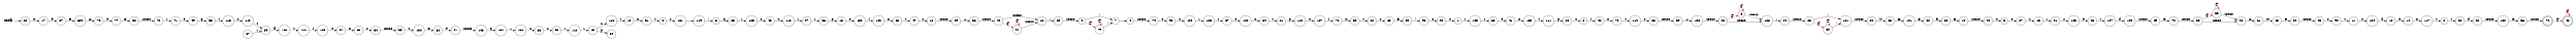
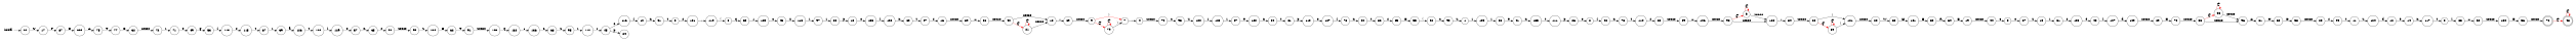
  digraph {
    rankdir=LR
    node [shape=circle]
    0
    83
    52
    130
    1
    105
    88
    41
    2
    42
    73
    114
    3
    131
    119
    8
    4
    74
    93
    100
    5
    27
    15
    31
    6
    128
    84
    28
    7
    65
    125
    46
    9
    79
    10
    51
    11
    124
    12
    14
    117
    13
    133
    102
    60
    103
    43
    16
    89
    36
    40
    17
    87
    n54 [label=604]
    75
    18
    69
    19
    44
    20
    38
    101
    30
    21
    22
    initial [shape=plaintext]
    23
    59
    106
    98
    116
    25
    94
    26
    121
    80
    29
    70
    33
    66
    96
    64
    107
    32
    72
    71
    49
    61
    63
    34
    81
    110
    127
    35
    54
    99
    134
    37
    120
    39
    126
    122
    129
    135
    111
    109
    45
    24
    118
    97
    86
    47
    48 [shape=doublecircle]
    53
    113
    115
    50
    82
    85
    55
    56
    76 [shape=doublecircle]
    67
    62
    92
    90
    57
    58
    91
    108
    132
    68
    95
    112
    123
    77
    78
    136
    0 -> 83 [label=i]
-   83 -> 52 [label=d]
+   83 -> 52 [label="+"]
    52 -> 130 [label="\u0020"]
    130 -> 56 [label="="]
    1 -> 105 [label=r]
    105 -> 88 [label=r]
    88 -> 41 [label=e]
    41 -> 135 [label=n]
    2 -> 42 [label=i]
    42 -> 73 [label=n]
    73 -> 114 [label=t]
    114 -> 23 [label=s]
    3 -> 131 [label=s]
    131 -> 119 [label=","]
    119 -> 8 [label="("]
    8 -> 65 [label=q]
    4 -> 74 [label="\u0020"]
    74 -> 93 [label=c]
    93 -> 100 [label=u]
    100 -> 123 [label=r]
    5 -> 27 [label=o]
    27 -> 15 [label=u]
    15 -> 31 [label=r]
    31 -> 103 [label=s]
    6 -> 6 [color=red label="@"]
    6 -> 128 [label="\u0020"]
    128 -> 84 [label="-"]
    84 -> 28 [label="\u0020"]
    28 -> 121 [label=")"]
    28 -> 80 [color=red label="@"]
    7 -> 4 [label=","]
    65 -> 125 [label=1]
    125 -> 46 [label=c]
    46 -> 118 [label=u]
-   9 -> 7 [label=")"]
+   9 -> 7 [label=")" color=red]
    9 -> 79 [color=red label="@"]
    79 -> 7 [label=")"]
    79 -> 79 [color=red label="@"]
    10 -> 51 [label=n]
    51 -> 3 [label=t]
    11 -> 124 [label=u]
    124 -> 12 [label=d]
    12 -> 14 [label=e]
    14 -> 117 [label=n]
    117 -> 0 [label=t]
    13 -> 133 [label=o]
    133 -> 102 [label=i]
    102 -> 60 [label=n]
    60 -> 47 [label=t]
    103 -> 43 [label=e]
    43 -> 107 [label=i]
    16 -> 89 [label="\u0020"]
    89 -> 36 [label="+"]
    36 -> 40 [label="\u0020"]
    40 -> 18 [label="\u0020"]
    40 -> 21 [color=red label="@"]
    17 -> 87 [label=P]
    87 -> n54 [label=D]
    n54 -> 75 [label=A]
    75 -> 77 [label=T]
    18 -> 69 [label="-"]
    69 -> 9 [label="\u0020"]
    19 -> 44 [label="\u0020"]
    44 -> 5 [label=c]
    20 -> 38 [label=W]
    38 -> 101 [label=H]
    101 -> 30 [label=E]
    30 -> 64 [label=R]
    21 -> 18 [label="\u0020"]
    21 -> 21 [color=red label="@"]
    22 -> 17 [label=U]
    initial -> 22
    23 -> 59 [label="\u0020"]
    59 -> 106 [label="+"]
    106 -> 98 [label="\u0020"]
    98 -> 6 [color=red label="@"]
    98 -> 128 [label="\u0020"]
    116 -> 10 [label=i]
    25 -> 94 [label=s]
    94 -> 11 [label=t]
    26 -> 2 [label=o]
    121 -> 20 [label="\u0020"]
    80 -> 121 [label=")"]
    80 -> 80 [color=red label="@"]
    29 -> 70 [label="="]
    70 -> 33 [label="\u0020"]
    33 -> 66 [color=red label="@"]
    33 -> 96 [label="\u0020"]
    66 -> 66 [color=red label="@"]
    66 -> 96 [label="\u0020"]
    96 -> 61 [label=A]
    64 -> 19 [label=E]
    107 -> 109 [label=d]
    32 -> 72 [label="\u0020"]
    72 -> 71 [label=r]
    71 -> 49 [label=e]
    49 -> 53 [label=g]
    61 -> 63 [label=N]
    63 -> 58 [label=D]
    34 -> 81 [label=t]
    81 -> 110 [label=p]
    110 -> 127 [label=o]
    127 -> 78 [label=i]
    35 -> 54 [label=s]
    54 -> 99 [label="\u0020"]
    99 -> 134 [label=S]
    134 -> 62 [label=E]
    37 -> 120 [label=e]
    120 -> 34 [label=n]
    39 -> 126 [label=a]
    126 -> 122 [label=t]
    122 -> 129 [label=i]
    129 -> 57 [label=o]
    135 -> 111 [label=t]
    111 -> 26 [label=p]
    109 -> 29 [label="\u0020"]
    45 -> 116 [label=o]
    45 -> 24 [label=p]
    118 -> 97 [label=r]
    97 -> 86 [label=r]
    86 -> 13 [label=p]
    47 -> 16 [label=s]
    48 -> 48 [color=red label="@"]
    53 -> 113 [label=i]
    113 -> 115 [label=s]
-   115 -> 39 [label=t]
+   115 -> 67 [label=t]
    50 -> 82 [label=t]
    82 -> 85 [label=s]
    85 -> 55 [label="="]
    55 -> 92 [label="("]
    56 -> 76 [label="\u0020"]
    76 -> 48 [color=red label="@"]
    67 -> 39 [label=r]
    62 -> 91 [label=T]
    92 -> 90 [label=c]
    90 -> 1 [label=u]
    57 -> 35 [label=n]
    58 -> 25 [label="\u0020"]
    91 -> 108 [label="\u0020"]
    108 -> 132 [label=q]
    132 -> 136 [label=1]
    68 -> 95 [label=u]
    95 -> 112 [label=r]
    112 -> 45 [label=r]
    123 -> 37 [label=r]
    77 -> 32 [label=E]
    78 -> 50 [label=n]
    136 -> 68 [label=c]
  }
